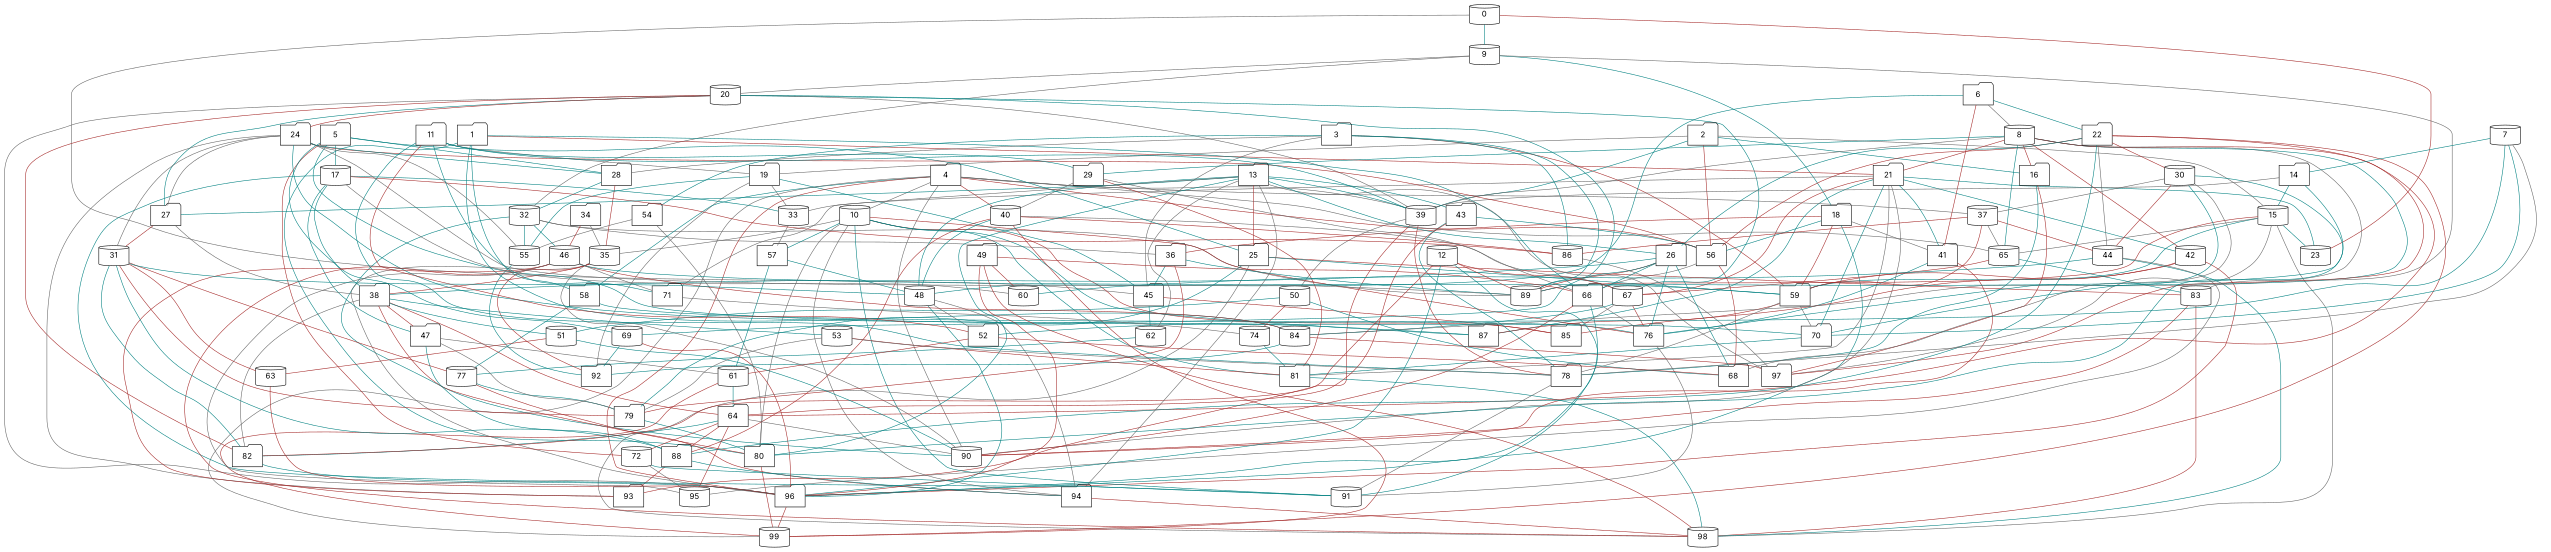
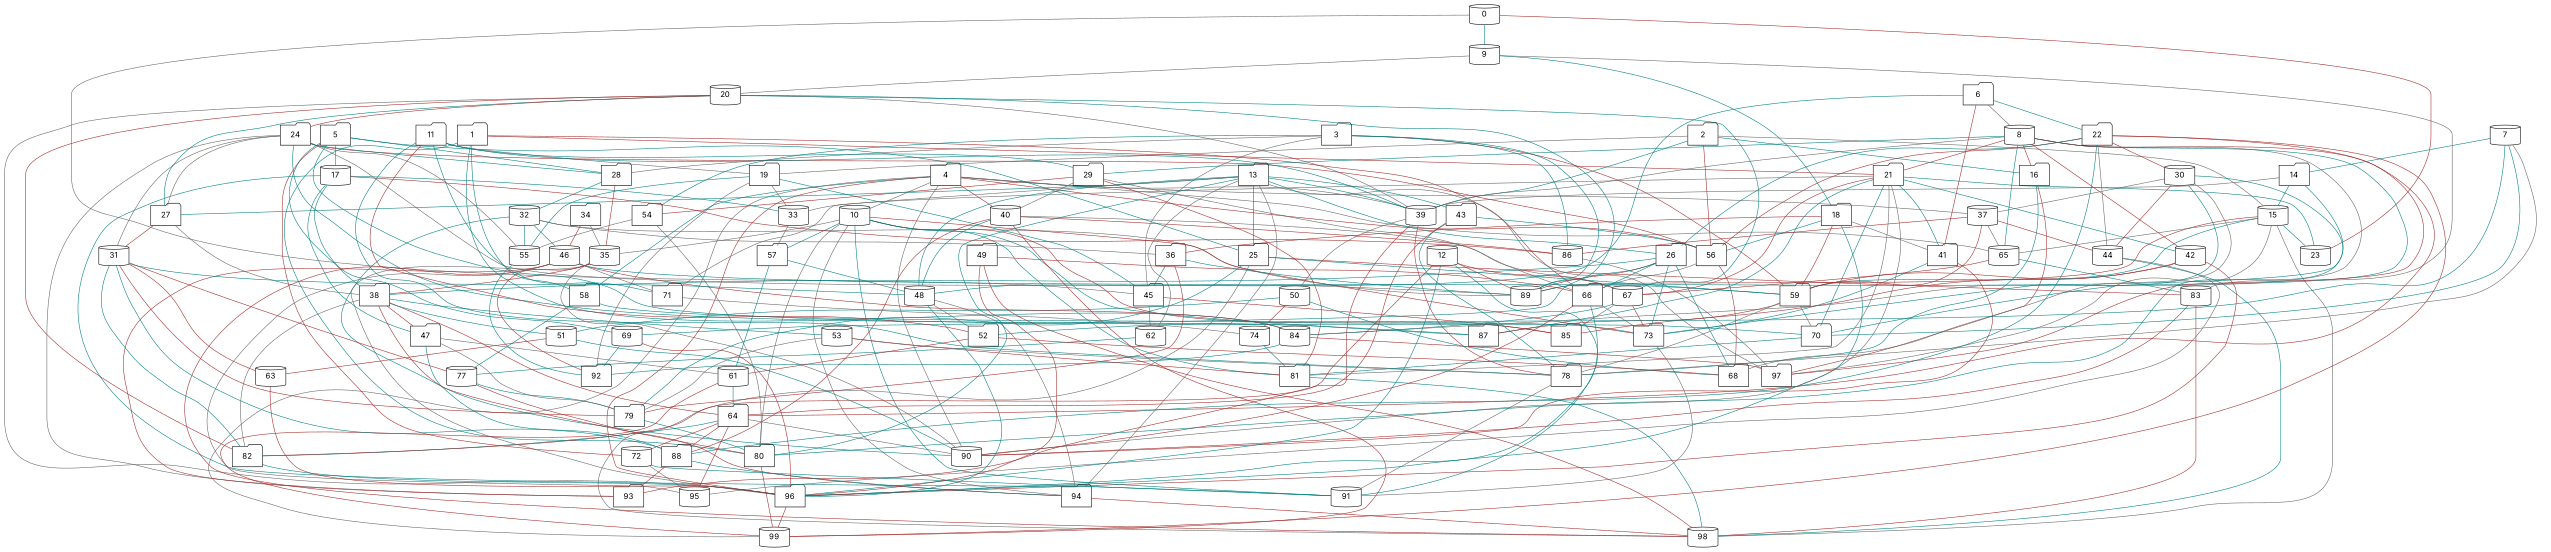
  strict graph {
    fontname=Inter
    node [fontname=Inter shape=folder]
    edge [color=teal fontname=Inter is_available=True prob=1.0]
    0 [shape=cylinder]
    9 [shape=cylinder]
    23 [shape=cylinder]
    45
    18
    20 [shape=cylinder]
    32 [shape=cylinder]
    83 [shape=cylinder]
    85
    62 [shape=cylinder]
    1
    21
    58
    66
    80
    84 [shape=cylinder]
    90 [shape=cylinder]
    70
    41
    42 [shape=cylinder]
    81
    87
    67 [shape=cylinder]
    33 [shape=cylinder]
-   76
+   76 [label=73]
    77 [shape=cylinder]
    96
    99 [shape=cylinder]
    97
    92
    15 [shape=cylinder]
    2
    16
    19
    39 [shape=cylinder]
    56
    59
    89 [shape=cylinder]
    65 [shape=cylinder]
    98 [shape=cylinder]
    78
    55 [shape=cylinder]
    93
    50 [shape=cylinder]
    68
    3
    28
    54
    86 [shape=cylinder]
    35 [shape=cylinder]
    4
    10 [shape=cylinder]
    37 [shape=cylinder]
    40 [shape=cylinder]
    57
    91 [shape=cylinder]
    94
    44 [shape=cylinder]
    48 [shape=cylinder]
    88
    5
    17 [shape=cylinder]
    25
    72 [shape=cylinder]
    69 [shape=cylinder]
    38
    47
-   60 [shape=cylinder]
    79
    95 [shape=cylinder]
    8 [shape=cylinder]
    6
    22
    29
    64
    26
    30 [shape=cylinder]
    52
    7 [shape=cylinder]
    14
    61 [shape=cylinder]
    82
    36
    27
    24
    46 [shape=cylinder]
    11
    71
    74 [shape=cylinder]
    12 [shape=cylinder]
    13
    43
    31 [shape=cylinder]
    51 [shape=cylinder]
    53 [shape=cylinder]
    63 [shape=cylinder]
    34
    49
    0 -- 9 [prob=0.408435789106]
    0 -- 23 [color=brown prob=0.694392824573]
    0 -- 45 [color=gray40 prob=0.470998935409]
    9 -- 18 [prob=0.464901228735]
    9 -- 20 [color=gray40 prob=0.208934735705]
-   9 -- 32 [color=gray40]
    9 -- 83 [color=gray40 prob=0.472657576481]
    45 -- 85 [color=brown prob=0.550683372446]
    45 -- 62 [prob=0.284863258038]
    18 -- 41 [color=gray40 prob=0.435299363598]
    18 -- 96 [prob=0.972986058202]
    18 -- 56 [prob=0.493608606579]
    18 -- 59 [color=brown prob=0.0405640388186]
    18 -- 36 [color=brown]
    20 -- 67 [prob=0.193622416932]
    20 -- 96 [color=gray40 prob=0.778692576544]
    20 -- 39 [color=gray40]
    20 -- 89 [prob=0.753007903691]
    20 -- 82 [color=brown prob=0.511164379251]
    20 -- 27
    20 -- 24 [color=brown prob=0.942541833837]
    32 -- 90 [prob=0.639558235824]
    32 -- 89 [color=gray40 prob=0.102485392479]
    32 -- 55 [prob=0.989699829024]
    32 -- 36 [color=gray40]
    32 -- 46 [prob=0.773691025955]
    83 -- 90 [color=brown]
    83 -- 98 [color=brown prob=0.886503349382]
    62 -- 77 [prob=0.0643573812487]
    1 -- 21 [color=brown]
    1 -- 58 [prob=0.823020467891]
-   1 -- 66 [prob=0.237075795108]
+   1 -- 66 [color=brown prob=0.237075795108]
    1 -- 80 [prob=0.942184619759]
    1 -- 84
    21 -- 23 [prob=0.521656498261]
    21 -- 90 [color=gray40 prob=0.980236837797]
    21 -- 70
    21 -- 41 [prob=0.573950544458]
    21 -- 42
    21 -- 81 [color=gray40]
    21 -- 87 [prob=0.966360309684]
    21 -- 67 [color=brown prob=0.662406178484]
    21 -- 33 [color=gray40 prob=0.641614529529]
    58 -- 76 [prob=0.381286019646]
    58 -- 77 [prob=0.963518265953]
    66 -- 90 [color=brown prob=0.411933587648]
    66 -- 76 [color=gray40]
    66 -- 96 [prob=0.29381297684]
    80 -- 99 [color=brown prob=0.784964947148]
    84 -- 97 [color=brown prob=0.704567573044]
    84 -- 92
    70 -- 81 [prob=0.00930641058367]
    41 -- 90 [color=brown]
    41 -- 76
    42 -- 85 [color=brown prob=0.450556165597]
    42 -- 96 [color=brown]
    42 -- 59 [color=brown prob=0.91648248919]
    81 -- 98
    67 -- 85 [color=gray40 prob=0.611504444686]
    67 -- 84 [prob=0.163175163319]
    67 -- 76 [color=brown prob=0.777296299844]
    33 -- 57 [color=gray40 prob=0.308382810612]
    76 -- 91 [color=gray40]
    77 -- 94 [color=brown prob=0.724477352619]
    77 -- 79 [prob=0.881822900435]
    96 -- 99 [color=brown]
    15 -- 23 [prob=0.678603577429]
    15 -- 97 [color=gray40 prob=0.328948461851]
    15 -- 59 [prob=0.615175330832]
    15 -- 89 [color=brown prob=0.589553342631]
    15 -- 65 [color=gray40 prob=0.260989930101]
    15 -- 98 [color=gray40]
    2 -- 15 [color=gray40 prob=0.671298129735]
    2 -- 16
    2 -- 19 [color=gray40 prob=0.374406760233]
    2 -- 39 [prob=0.46529747287]
    2 -- 56 [color=brown prob=0.849081535764]
    16 -- 97 [color=brown prob=0.92387630088]
    16 -- 78 [prob=0.970422657429]
    19 -- 45 [prob=0.388633116998]
    19 -- 33 [color=gray40 prob=0.778945922122]
    19 -- 92 [color=gray40 prob=0.641317937467]
    19 -- 55 [prob=0.686256346059]
    39 -- 78 [color=brown]
    39 -- 93 [color=brown prob=0.0778412913837]
    39 -- 50 [color=gray40 prob=0.412089865892]
    56 -- 66 [color=gray40]
    56 -- 68 [color=brown prob=0.806851302667]
    59 -- 70 [color=gray40]
    59 -- 87 [color=brown]
    59 -- 78 [color=gray40 prob=0.665821039515]
    65 -- 83 [prob=0.506356306038]
    65 -- 67 [color=brown]
    78 -- 91 [color=gray40 prob=0.119394929155]
    55 -- 92
    50 -- 68 [prob=0.871673152719]
    50 -- 74 [color=brown]
    50 -- 51 [prob=0.501808657509]
    3 -- 45 [color=gray40 prob=0.360014527446]
    3 -- 59 [color=brown]
    3 -- 89
    3 -- 28 [color=gray40 prob=0.787527995342]
    3 -- 54 [prob=0.837346028823]
    3 -- 86 [prob=0.717886825759]
    28 -- 32
    28 -- 35 [color=brown prob=0.984930874029]
    54 -- 80 [color=gray40]
    54 -- 55 [color=gray40 prob=0.959756957825]
    86 -- 97 [color=gray40 prob=0.0890373486245]
    35 -- 90 [color=gray40]
    35 -- 96 [color=gray40 prob=0.186987037025]
    35 -- 92 [color=brown]
    35 -- 38 [color=brown prob=0.865195763102]
    4 -- 58 [prob=0.961939016449]
    4 -- 90 [color=gray40]
    4 -- 96 [color=brown prob=0.981768967672]
    4 -- 99 [color=gray40]
    4 -- 39 [color=gray40 prob=0.785396587189]
    4 -- 56 [color=brown prob=0.661318552421]
    4 -- 65 [color=gray40]
    4 -- 10 [color=gray40 prob=0.155924643463]
    4 -- 37 [color=gray40 prob=0.937142740856]
    4 -- 40 [color=brown prob=0.629091999344]
    10 -- 85 [color=brown]
    10 -- 80 [color=gray40]
    10 -- 81
    10 -- 87 [prob=0.845132761709]
    10 -- 76 [color=brown]
    10 -- 35 [color=gray40 prob=0.19111198507]
    10 -- 57 [prob=0.399509159196]
    10 -- 91
    10 -- 94 [color=gray40]
    37 -- 59 [color=brown prob=0.0572383341861]
    37 -- 65 [color=gray40 prob=0.668473853716]
    37 -- 86 [color=brown prob=0.312582196021]
    37 -- 44 [color=brown]
    40 -- 67 [color=gray40 prob=0.0188306477337]
    40 -- 99 [color=brown prob=0.843051256929]
    40 -- 86 [color=brown prob=0.718854396199]
    40 -- 48 [prob=0.787451862095]
    40 -- 88 [color=brown prob=0.347084703365]
    57 -- 48 [prob=0.765565826376]
    57 -- 61 [prob=0.271068831058]
    94 -- 98 [color=brown prob=0.723356405707]
    44 -- 98
-   44 -- 60 [prob=0.86845984434]
    44 -- 95 [color=gray40 prob=0.669739581142]
    48 -- 96 [prob=0.0331044988679]
    48 -- 94 [color=gray40 prob=0.566609426123]
    48 -- 52 [color=gray40 prob=0.243453801548]
    88 -- 93 [color=brown]
    88 -- 94 [prob=0.492769545971]
    5 -- 70 [prob=0.0156218984795]
    5 -- 28 [prob=0.866900083489]
    5 -- 17
    5 -- 25 [prob=0.226468200393]
    5 -- 72 [color=brown]
    5 -- 69 [prob=0.380525377586]
    17 -- 33 [prob=0.661544391165]
    17 -- 86 [color=brown]
    17 -- 91 [prob=0.409172447606]
    17 -- 38 [prob=0.941841067137]
    17 -- 47 [prob=0.332240696653]
-   17 -- 60 [color=gray40 prob=0.636764412739]
    25 -- 83 [color=brown]
    25 -- 59 [prob=0.202257640183]
    25 -- 98 [color=gray40 prob=0.812733560008]
    25 -- 79 [prob=0.942135428051]
    72 -- 91 [prob=0.664140835018]
    72 -- 95 [color=gray40 prob=0.168683825354]
    69 -- 96 [color=brown]
    69 -- 92 [prob=0.693098417499]
    38 -- 80 [color=brown prob=0.455381299541]
    38 -- 47 [color=brown prob=0.552491718884]
    38 -- 64 [color=brown prob=0.712057941809]
    38 -- 82 [color=gray40 prob=0.287231239367]
    38 -- 51 [prob=0.0964880639156]
    38 -- 53 [prob=0.0709625323431]
    47 -- 88 [prob=0.783666023334]
    47 -- 79 [color=gray40 prob=0.0482391976306]
    47 -- 61 [color=gray40]
    79 -- 80 [prob=0.124811196292]
    8 -- 21 [color=brown]
    8 -- 84 [color=gray40 prob=0.466297257811]
    8 -- 70 [prob=0.893998363028]
    8 -- 42 [color=brown prob=0.607748443958]
    8 -- 16 [color=brown]
    8 -- 39 [color=gray40 prob=0.950614551099]
    8 -- 65 [prob=0.111547410864]
    8 -- 29
    8 -- 64 [color=brown prob=0.160832181419]
    6 -- 41 [color=brown prob=0.987686670115]
    6 -- 48 [prob=0.708397017165]
    6 -- 8 [color=gray40 prob=0.90558446498]
    6 -- 22 [prob=0.654369898291]
    22 -- 99 [color=brown]
    22 -- 97 [color=brown prob=0.979747886485]
    22 -- 56 [color=brown prob=0.904238789371]
    22 -- 44 [color=gray40]
    22 -- 88 [prob=0.271418860317]
    22 -- 26 [prob=0.621520492658]
    22 -- 30 [color=brown]
    29 -- 66 [color=gray40 prob=0.942132650934]
    29 -- 81 [color=brown prob=0.720166330842]
+   29 -- 54 [color=brown prob=0.983345065994]
    29 -- 40 [color=gray40 prob=0.283289213675]
    64 -- 90 [color=gray40 prob=0.295972090721]
    64 -- 88 [color=brown prob=0.0888127504042]
    64 -- 72 [color=brown prob=0.108275359296]
    64 -- 95 [color=brown]
    64 -- 82 [prob=0.98555176753]
    26 -- 66
    26 -- 76
    26 -- 89 [color=brown prob=0.102346529794]
    26 -- 68
    26 -- 69 [prob=0.189906207439]
    26 -- 38
    30 -- 80
    30 -- 76 [prob=0.856857910231]
    30 -- 68 [color=gray40 prob=0.208519726311]
    30 -- 37 [color=gray40 prob=0.941473214144]
    30 -- 44 [color=brown prob=0.00133718332288]
    52 -- 68 [color=brown prob=0.282334340523]
    52 -- 61 [color=brown prob=0.00522708114213]
    7 -- 70 [prob=0.777117267509]
    7 -- 78 [color=gray40 prob=0.0206086565417]
    7 -- 52 [prob=0.478308485787]
    7 -- 14 [prob=0.796491286308]
    14 -- 15 [prob=0.641240105002]
    14 -- 39 [color=gray40]
    14 -- 89
    61 -- 99 [color=brown prob=0.0584111449572]
    61 -- 64 [prob=0.992750246826]
    82 -- 96
    36 -- 45
    36 -- 89
    36 -- 79 [color=brown prob=0.359120611582]
    27 -- 38 [color=gray40 prob=0.172361916858]
    27 -- 31 [color=brown prob=0.150016285875]
    24 -- 87 [prob=0.180135969983]
    24 -- 56 [color=brown prob=0.268587916682]
    24 -- 89 [color=gray40 prob=0.942613564146]
    24 -- 55 [color=gray40 prob=0.656290347329]
    24 -- 93 [color=gray40]
    24 -- 28 [prob=0.488338092173]
    24 -- 27 [color=gray40]
    24 -- 31 [color=gray40 prob=0.472827999229]
    46 -- 84 [color=brown prob=0.182186498636]
    46 -- 59
    46 -- 98 [color=brown prob=0.459425370976]
    46 -- 93 [color=brown]
    46 -- 95 [color=gray40]
    46 -- 71 [color=gray40 prob=0.869290210014]
    11 -- 19 [color=gray40]
    11 -- 39
    11 -- 78 [prob=0.438062102228]
    11 -- 29
    11 -- 52 [color=brown prob=0.351277748209]
    11 -- 71
    71 -- 74 [color=gray40 prob=0.364427635084]
    74 -- 81
    12 -- 67 [color=brown prob=0.173080430069]
    12 -- 96 [prob=0.350037624503]
    12 -- 89 [color=brown prob=0.129918856449]
    12 -- 91 [prob=0.551866959346]
    12 -- 82 [color=brown prob=0.355700364674]
    13 -- 62 [color=gray40 prob=0.288317764455]
    13 -- 80
    13 -- 97 [color=gray40]
    13 -- 39 [prob=0.574453911683]
    13 -- 94 [color=gray40 prob=0.012911029337]
    13 -- 48 [prob=0.112837821831]
    13 -- 25 [color=brown]
    13 -- 26 [prob=0.830398136755]
    13 -- 27
    13 -- 71 [color=gray40 prob=0.374633544235]
    13 -- 43 [prob=0.561224554622]
    43 -- 56 [prob=0.974008905986]
    43 -- 78
    43 -- 64 [color=brown prob=0.794995838982]
    31 -- 77 [color=brown prob=0.0740032125513]
    31 -- 48 [prob=0.409475849183]
    31 -- 88 [prob=0.320281441323]
    31 -- 79 [color=brown prob=0.782733772308]
    31 -- 82 [prob=0.327058032232]
    31 -- 63 [color=brown prob=0.466201596449]
    51 -- 90
    51 -- 63 [color=brown prob=0.283507756078]
    53 -- 81 [color=brown prob=0.482329616727]
    53 -- 78 [color=gray40 prob=0.0134945912553]
    53 -- 79 [color=gray40 prob=0.663441868965]
    63 -- 96 [color=brown prob=0.330928888853]
    34 -- 35 [color=gray40]
    34 -- 46 [color=brown]
    49 -- 66 [color=brown prob=0.123294983108]
    49 -- 96 [color=brown prob=0.791361369718]
    49 -- 98 [color=brown prob=0.953288255394]
-   49 -- 60 [color=brown prob=0.0456349392088]
  }
